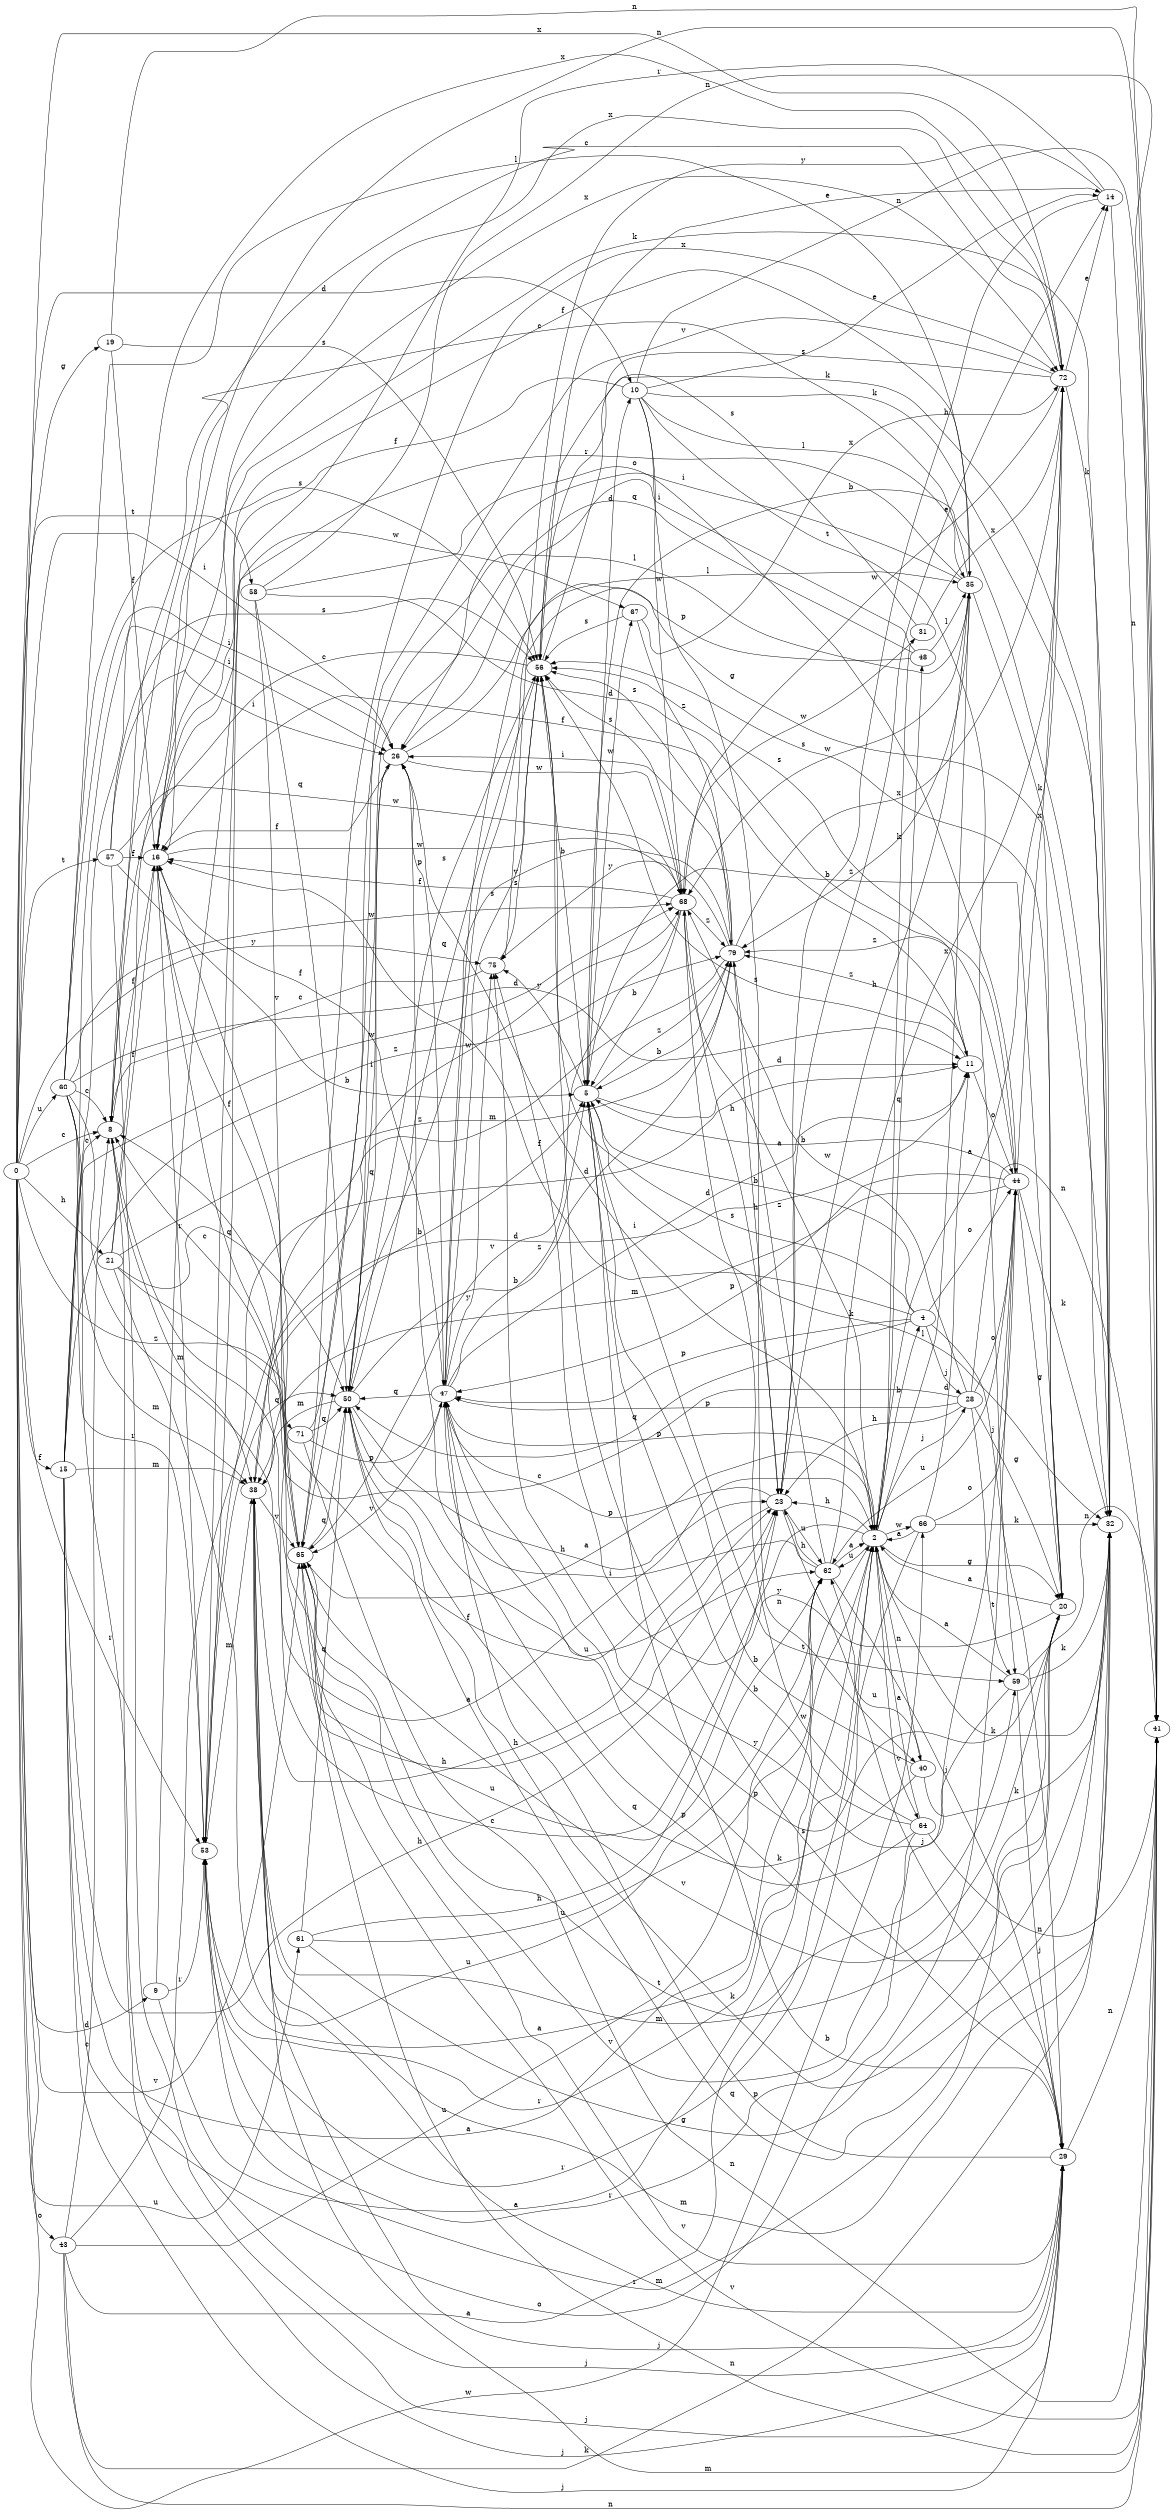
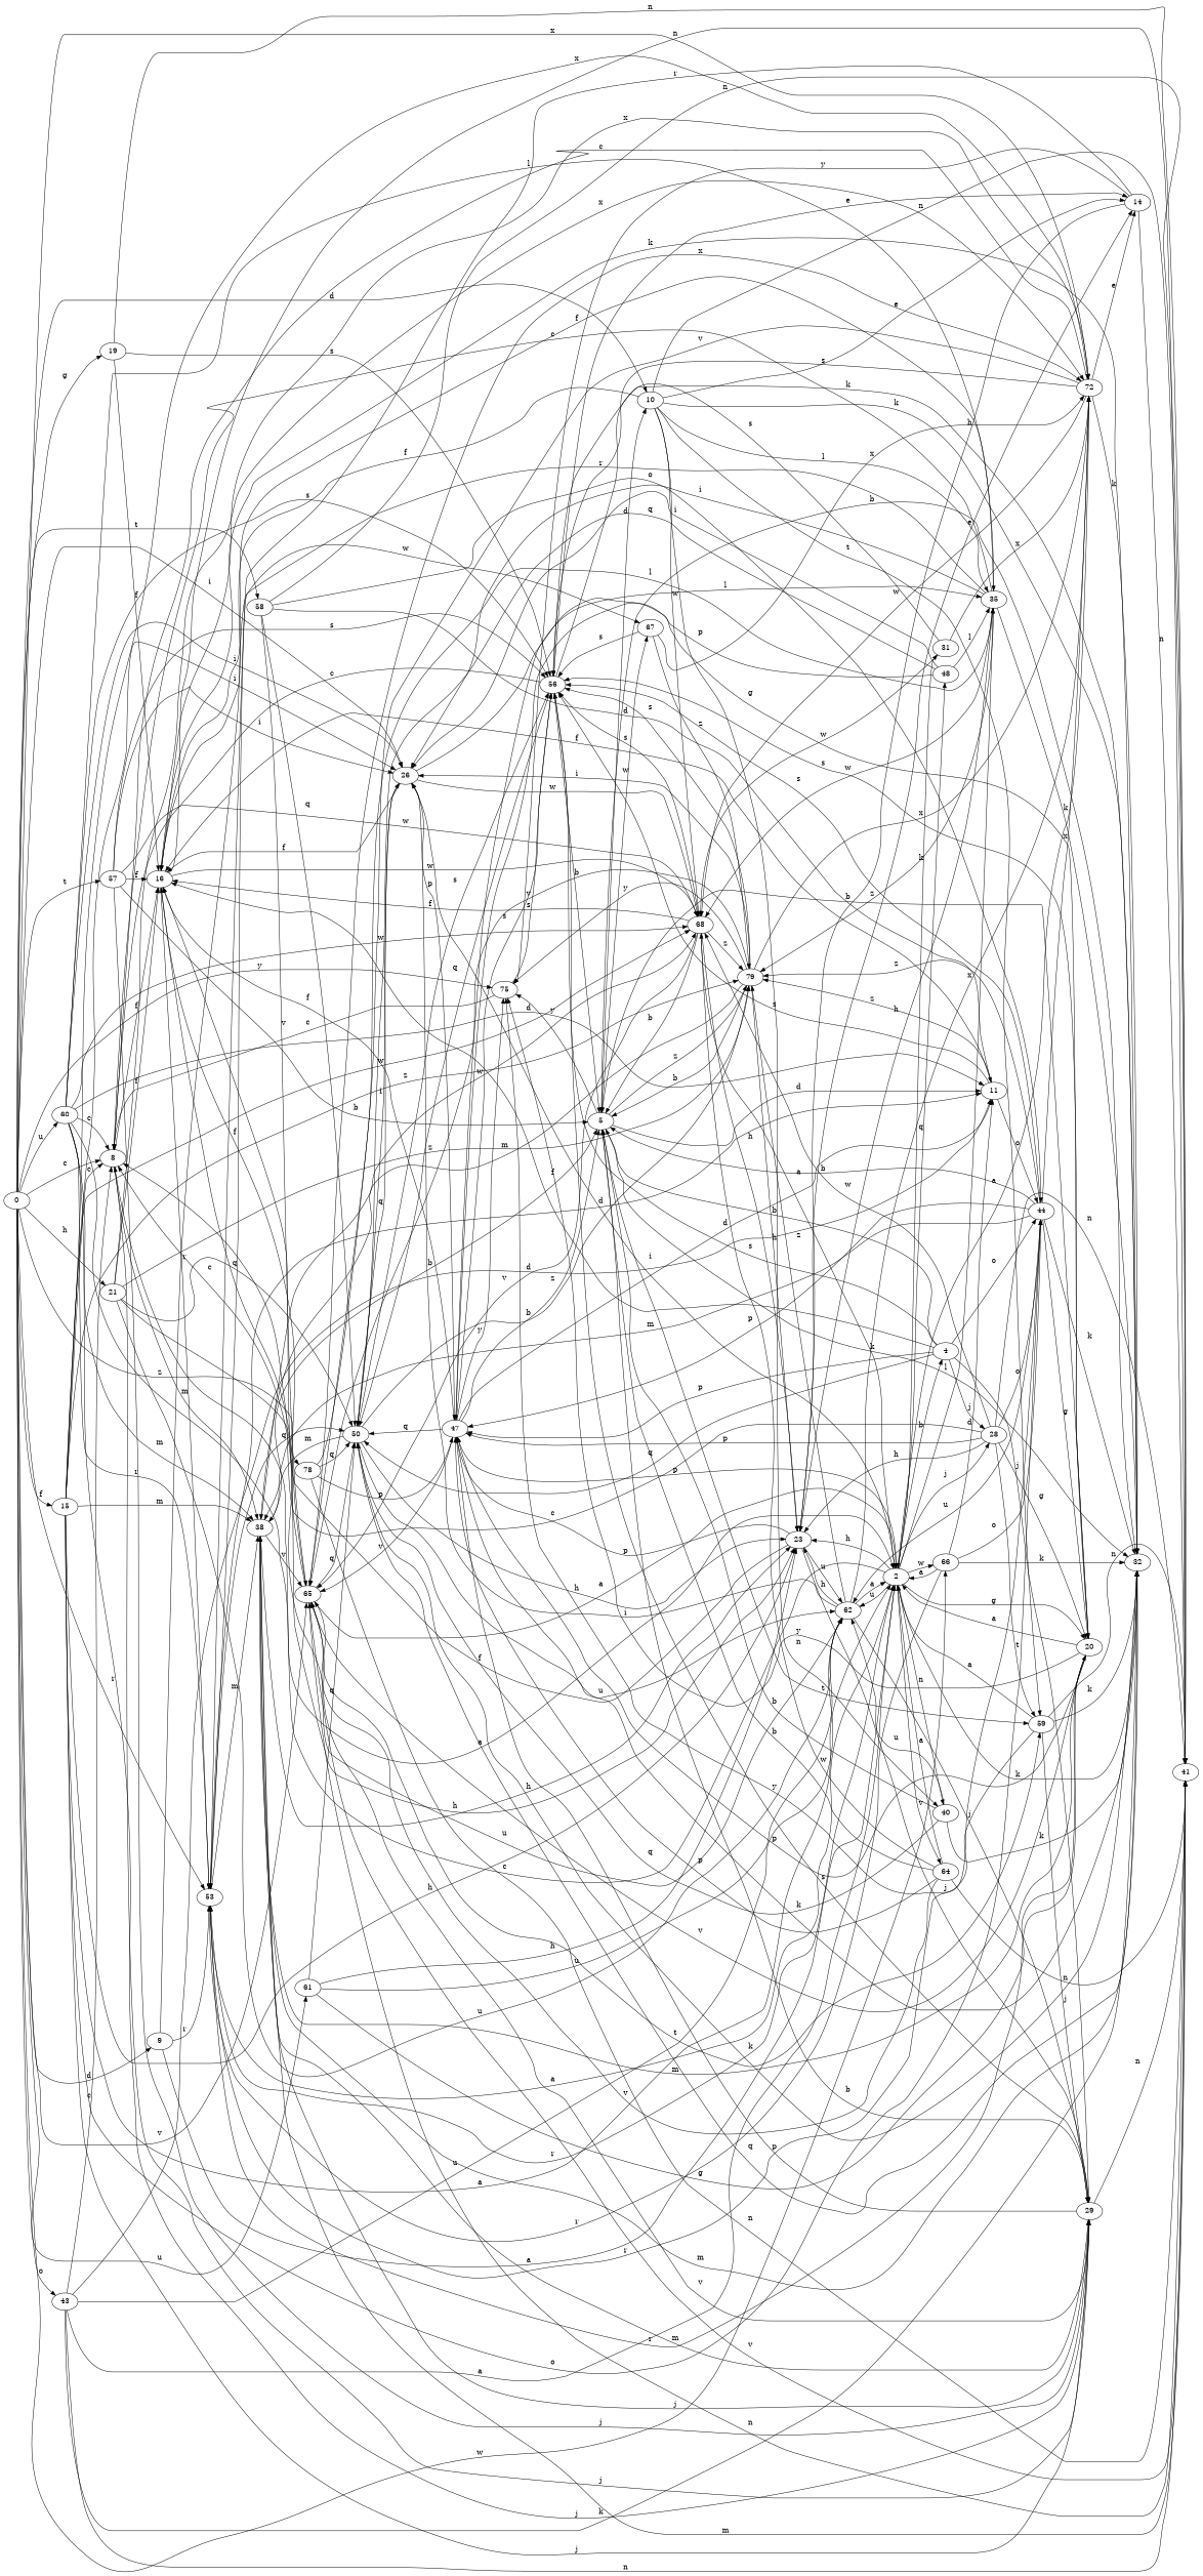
  strict digraph {
    rankdir=LR
    0
    8
    9
    10
    15
    19
    21
    26
    43
    53
    57
    58
    60
    61
    66
    72
    75
-   78 [label=71]
+   78
    65
    16
    29
    38
    2
    67
    32
    35
    40
    59
    14
    41
    68
    23
    44
    79
    56
    62
    50
    20
    47
    11
    5
    4
    28
    31
    48
    64
    0 -> 8 [label=c]
    0 -> 9 [label=d]
    0 -> 10 [label=d]
    0 -> 15 [label=f]
    0 -> 19 [label=g]
    0 -> 21 [label=h]
    0 -> 26 [label=i]
    0 -> 43 [label=o]
    0 -> 53 [label=r]
    0 -> 57 [label=t]
    0 -> 58 [label=t]
    0 -> 60 [label=u]
    0 -> 61 [label=u]
    0 -> 66 [label=w]
    0 -> 72 [label=x]
    0 -> 75 [label=y]
    0 -> 78 [label=z]
    0 -> 65 [label=v]
    8 -> 16 [label=f]
    8 -> 29 [label=j]
    8 -> 38 [label=m]
    9 -> 53 [label=r]
    9 -> 2 [label=a]
    9 -> 67 [label=w]
    10 -> 16 [label=f]
    10 -> 32 [label=k]
    10 -> 35 [label=l]
    10 -> 40 [label=n]
    10 -> 59 [label=t]
    10 -> 14 [label=e]
    10 -> 41 [label=n]
    10 -> 68 [label=w]
    15 -> 8 [label=c]
    15 -> 26 [label=i]
    15 -> 72 [label=x]
    15 -> 29 [label=j]
    15 -> 38 [label=m]
    15 -> 2 [label=a]
    15 -> 68 [label=w]
    15 -> 23 [label=h]
    15 -> 44 [label=o]
    15 -> 79 [label=z]
    19 -> 16 [label=f]
    19 -> 41 [label=n]
    19 -> 56 [label=s]
    21 -> 72 [label=x]
    21 -> 16 [label=f]
    21 -> 23 [label=h]
    21 -> 79 [label=z]
    21 -> 62 [label=u]
    21 -> 50 [label=q]
    26 -> 16 [label=f]
    26 -> 68 [label=w]
    26 -> 50 [label=q]
    26 -> 20 [label=g]
    26 -> 47 [label=p]
    43 -> 8 [label=c]
    43 -> 2 [label=a]
    43 -> 32 [label=k]
    43 -> 41 [label=n]
    43 -> 62 [label=u]
    43 -> 11 [label=d]
    53 -> 38 [label=m]
    53 -> 2 [label=a]
    53 -> 50 [label=q]
    53 -> 11 [label=d]
    57 -> 26 [label=i]
    57 -> 16 [label=f]
    57 -> 29 [label=j]
    57 -> 68 [label=w]
    57 -> 56 [label=s]
    57 -> 5 [label=b]
    58 -> 65 [label=v]
    58 -> 41 [label=n]
    58 -> 44 [label=o]
    58 -> 50 [label=q]
    58 -> 11 [label=d]
    60 -> 8 [label=c]
    60 -> 26 [label=i]
    60 -> 53 [label=r]
    60 -> 29 [label=j]
    60 -> 38 [label=m]
    60 -> 2 [label=a]
    60 -> 35 [label=l]
    60 -> 68 [label=w]
    60 -> 56 [label=s]
    60 -> 11 [label=d]
    61 -> 23 [label=h]
    61 -> 62 [label=u]
    61 -> 50 [label=q]
    61 -> 20 [label=g]
    66 -> 53 [label=r]
    66 -> 2 [label=a]
    66 -> 32 [label=k]
    66 -> 44 [label=o]
    66 -> 11 [label=d]
    72 -> 8 [label=c]
    72 -> 65 [label=v]
    72 -> 2 [label=a]
    72 -> 32 [label=k]
    72 -> 14 [label=e]
    72 -> 68 [label=w]
    72 -> 56 [label=s]
    75 -> 8 [label=c]
    75 -> 56 [label=s]
    78 -> 35 [label=l]
    78 -> 41 [label=n]
    78 -> 50 [label=q]
    78 -> 47 [label=p]
    65 -> 8 [label=c]
    65 -> 72 [label=x]
    65 -> 16 [label=f]
    65 -> 2 [label=a]
    65 -> 59 [label=t]
    65 -> 41 [label=n]
    65 -> 50 [label=q]
    16 -> 53 [label=r]
    16 -> 72 [label=x]
    16 -> 32 [label=k]
    16 -> 41 [label=n]
    16 -> 68 [label=w]
    16 -> 62 [label=u]
    29 -> 65 [label=v]
    29 -> 38 [label=m]
    29 -> 41 [label=n]
    29 -> 56 [label=s]
    29 -> 47 [label=p]
    29 -> 5 [label=b]
    38 -> 65 [label=v]
    38 -> 29 [label=j]
    38 -> 68 [label=w]
    38 -> 23 [label=h]
    38 -> 5 [label=b]
    2 -> 8 [label=c]
    2 -> 26 [label=i]
    2 -> 53 [label=r]
    2 -> 66 [label=w]
    2 -> 32 [label=k]
    2 -> 35 [label=l]
    2 -> 40 [label=n]
    2 -> 23 [label=h]
    2 -> 62 [label=u]
    2 -> 20 [label=g]
    2 -> 47 [label=p]
    2 -> 4 [label=b]
    2 -> 28 [label=j]
    2 -> 31 [label=k]
    2 -> 48 [label=q]
    2 -> 64 [label=v]
    67 -> 72 [label=x]
    67 -> 79 [label=z]
    67 -> 56 [label=s]
    32 -> 38 [label=m]
    32 -> 50 [label=q]
    32 -> 5 [label=b]
    35 -> 8 [label=c]
    35 -> 26 [label=i]
    35 -> 53 [label=r]
    35 -> 16 [label=f]
    35 -> 32 [label=k]
    35 -> 68 [label=w]
    35 -> 23 [label=h]
    35 -> 79 [label=z]
    40 -> 32 [label=k]
    40 -> 62 [label=u]
    40 -> 50 [label=q]
    40 -> 5 [label=b]
    59 -> 75 [label=y]
    59 -> 29 [label=j]
    59 -> 2 [label=a]
    59 -> 32 [label=k]
    59 -> 41 [label=n]
    14 -> 53 [label=r]
    14 -> 75 [label=y]
    14 -> 41 [label=n]
    14 -> 23 [label=h]
    41 -> 65 [label=v]
    41 -> 38 [label=m]
    68 -> 65 [label=v]
    68 -> 16 [label=f]
    68 -> 2 [label=a]
    68 -> 23 [label=h]
    68 -> 79 [label=z]
    68 -> 56 [label=s]
    68 -> 5 [label=b]
    23 -> 16 [label=f]
    23 -> 29 [label=j]
    23 -> 14 [label=e]
    23 -> 62 [label=u]
    23 -> 47 [label=p]
    44 -> 53 [label=r]
    44 -> 72 [label=x]
    44 -> 38 [label=m]
    44 -> 32 [label=k]
    44 -> 79 [label=z]
    44 -> 56 [label=s]
    44 -> 62 [label=u]
    44 -> 20 [label=g]
    44 -> 47 [label=p]
    44 -> 5 [label=b]
    79 -> 26 [label=i]
    79 -> 72 [label=x]
    79 -> 75 [label=y]
    79 -> 65 [label=v]
    79 -> 38 [label=m]
    79 -> 23 [label=h]
    79 -> 56 [label=s]
    79 -> 5 [label=b]
    56 -> 8 [label=c]
    56 -> 32 [label=k]
    56 -> 14 [label=e]
    56 -> 50 [label=q]
    56 -> 5 [label=b]
    62 -> 26 [label=i]
    62 -> 72 [label=x]
    62 -> 29 [label=j]
    62 -> 2 [label=a]
    62 -> 23 [label=h]
    62 -> 79 [label=z]
    50 -> 26 [label=i]
    50 -> 38 [label=m]
    50 -> 32 [label=k]
    50 -> 23 [label=h]
    50 -> 79 [label=z]
    50 -> 56 [label=s]
    50 -> 62 [label=u]
    20 -> 53 [label=r]
    20 -> 75 [label=y]
    20 -> 65 [label=v]
    20 -> 38 [label=m]
    20 -> 2 [label=a]
    20 -> 56 [label=s]
    20 -> 47 [label=p]
    20 -> 5 [label=b]
    47 -> 75 [label=y]
    47 -> 65 [label=v]
    47 -> 16 [label=f]
    47 -> 32 [label=k]
    47 -> 35 [label=l]
    47 -> 56 [label=s]
    47 -> 50 [label=q]
    47 -> 11 [label=d]
    47 -> 5 [label=b]
    11 -> 16 [label=f]
    11 -> 44 [label=o]
    11 -> 79 [label=z]
    11 -> 56 [label=s]
    5 -> 10 [label=d]
    5 -> 75 [label=y]
    5 -> 67 [label=w]
    5 -> 32 [label=k]
    5 -> 59 [label=t]
    5 -> 79 [label=z]
    5 -> 11 [label=d]
    4 -> 16 [label=f]
    4 -> 29 [label=j]
    4 -> 44 [label=o]
    4 -> 56 [label=s]
    4 -> 50 [label=q]
    4 -> 47 [label=p]
    4 -> 5 [label=b]
    4 -> 28 [label=j]
    28 -> 8 [label=c]
    28 -> 59 [label=t]
    28 -> 41 [label=n]
    28 -> 68 [label=w]
    28 -> 23 [label=h]
    28 -> 44 [label=o]
    28 -> 20 [label=g]
    28 -> 47 [label=p]
    31 -> 72 [label=x]
    31 -> 68 [label=w]
    31 -> 56 [label=s]
    48 -> 26 [label=i]
    48 -> 35 [label=l]
    48 -> 50 [label=q]
    48 -> 47 [label=p]
    64 -> 65 [label=v]
    64 -> 2 [label=a]
    64 -> 41 [label=n]
    64 -> 68 [label=w]
    64 -> 47 [label=p]
    64 -> 5 [label=b]
  }
